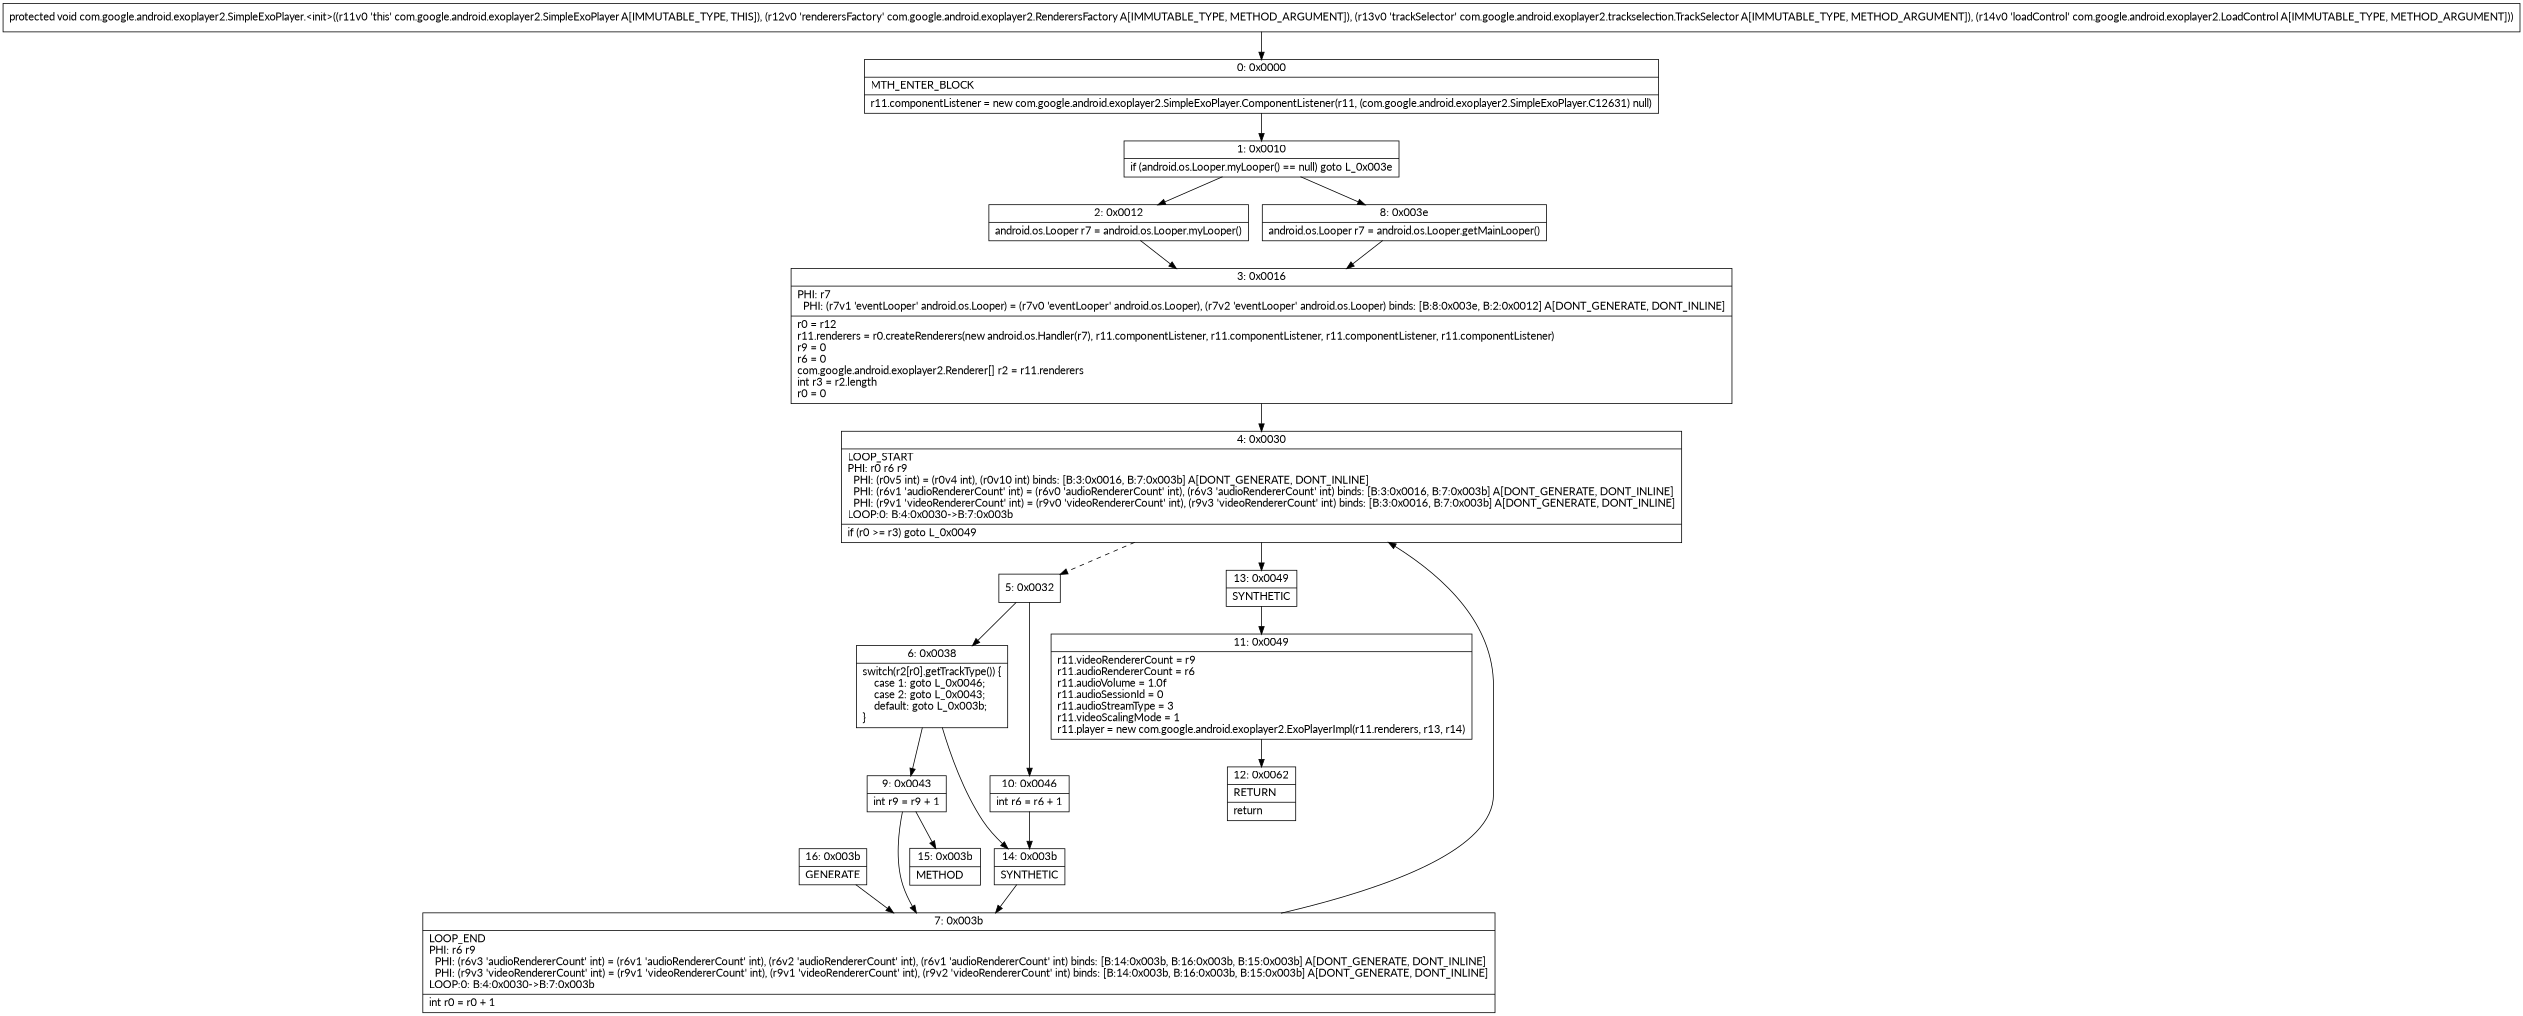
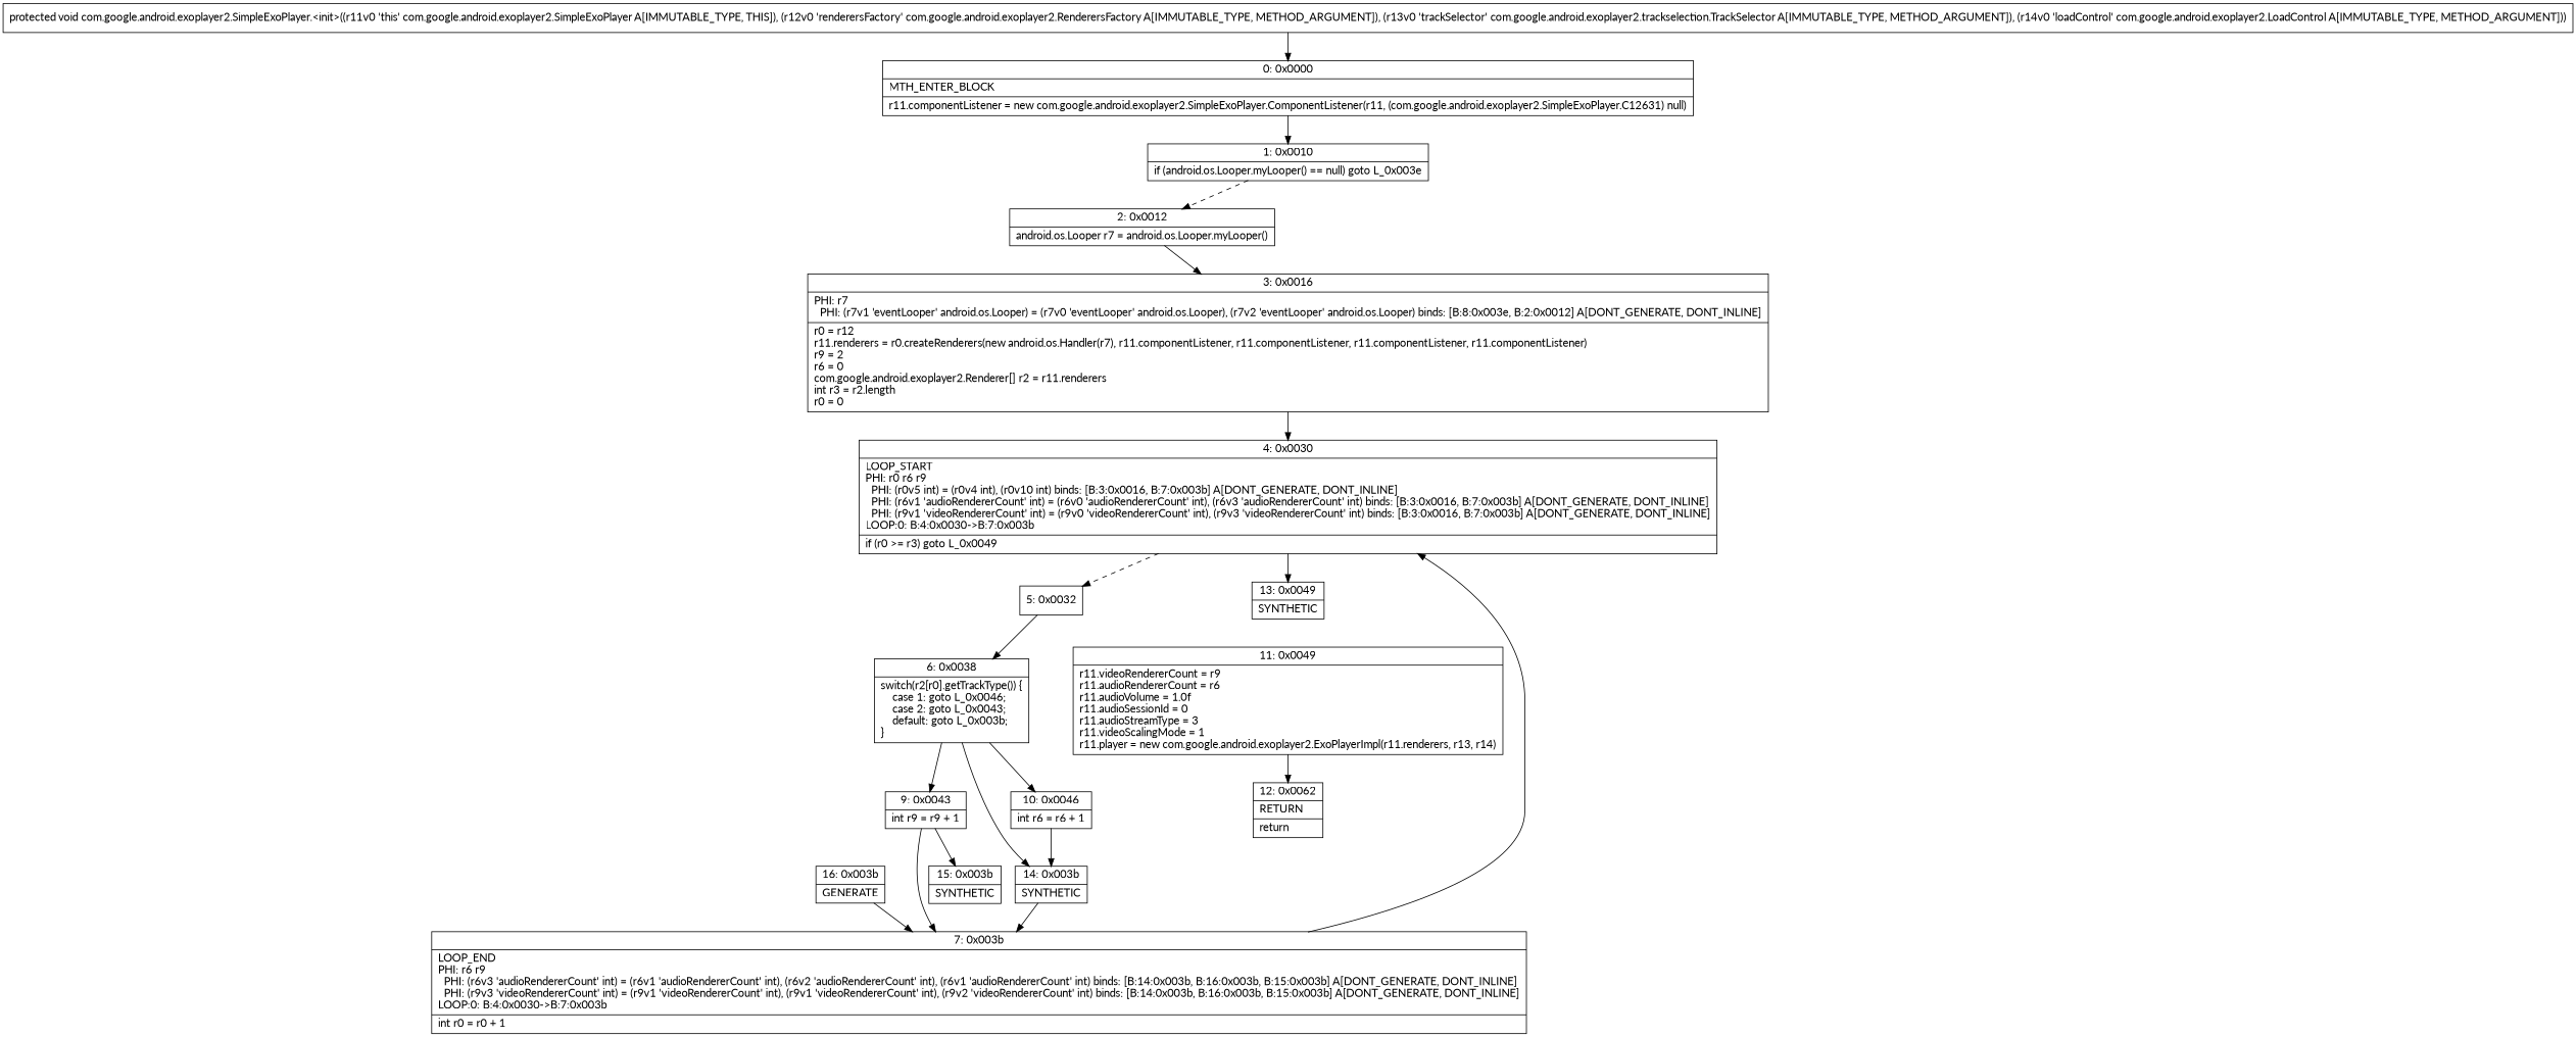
  digraph {
    fontname=Lato
    node [fontname=Lato shape=record]
    edge [fontname=Lato]
    n1 [label="{0\:\ 0x0000|MTH_ENTER_BLOCK\l|r11.componentListener = new com.google.android.exoplayer2.SimpleExoPlayer.ComponentListener(r11, (com.google.android.exoplayer2.SimpleExoPlayer.C12631) null)\l}"]
    n2 [label="{1\:\ 0x0010|if (android.os.Looper.myLooper() == null) goto L_0x003e\l}"]
    n3 [label="{2\:\ 0x0012|android.os.Looper r7 = android.os.Looper.myLooper()\l}"]
-   n4 [label="{8\:\ 0x003e|android.os.Looper r7 = android.os.Looper.getMainLooper()\l}"]
-   n5 [label="{3\:\ 0x0016|PHI: r7 \l  PHI: (r7v1 'eventLooper' android.os.Looper) = (r7v0 'eventLooper' android.os.Looper), (r7v2 'eventLooper' android.os.Looper) binds: [B:8:0x003e, B:2:0x0012] A[DONT_GENERATE, DONT_INLINE]\l|r0 = r12\lr11.renderers = r0.createRenderers(new android.os.Handler(r7), r11.componentListener, r11.componentListener, r11.componentListener, r11.componentListener)\lr9 = 0\lr6 = 0\lcom.google.android.exoplayer2.Renderer[] r2 = r11.renderers\lint r3 = r2.length\lr0 = 0\l}"]
+   n5 [label="{3\:\ 0x0016|PHI: r7 \l  PHI: (r7v1 'eventLooper' android.os.Looper) = (r7v0 'eventLooper' android.os.Looper), (r7v2 'eventLooper' android.os.Looper) binds: [B:8:0x003e, B:2:0x0012] A[DONT_GENERATE, DONT_INLINE]\l|r0 = r12\lr11.renderers = r0.createRenderers(new android.os.Handler(r7), r11.componentListener, r11.componentListener, r11.componentListener, r11.componentListener)\lr9 = 2\lr6 = 0\lcom.google.android.exoplayer2.Renderer[] r2 = r11.renderers\lint r3 = r2.length\lr0 = 0\l}"]
    n6 [label="{4\:\ 0x0030|LOOP_START\lPHI: r0 r6 r9 \l  PHI: (r0v5 int) = (r0v4 int), (r0v10 int) binds: [B:3:0x0016, B:7:0x003b] A[DONT_GENERATE, DONT_INLINE]\l  PHI: (r6v1 'audioRendererCount' int) = (r6v0 'audioRendererCount' int), (r6v3 'audioRendererCount' int) binds: [B:3:0x0016, B:7:0x003b] A[DONT_GENERATE, DONT_INLINE]\l  PHI: (r9v1 'videoRendererCount' int) = (r9v0 'videoRendererCount' int), (r9v3 'videoRendererCount' int) binds: [B:3:0x0016, B:7:0x003b] A[DONT_GENERATE, DONT_INLINE]\lLOOP:0: B:4:0x0030\-\>B:7:0x003b\l|if (r0 \>= r3) goto L_0x0049\l}"]
    n7 [label="{5\:\ 0x0032}"]
    n8 [label="{13\:\ 0x0049|SYNTHETIC\l}"]
    n9 [label="{6\:\ 0x0038|switch(r2[r0].getTrackType()) \{\l    case 1: goto L_0x0046;\l    case 2: goto L_0x0043;\l    default: goto L_0x003b;\l\}\l}"]
    n10 [label="{11\:\ 0x0049|r11.videoRendererCount = r9\lr11.audioRendererCount = r6\lr11.audioVolume = 1.0f\lr11.audioSessionId = 0\lr11.audioStreamType = 3\lr11.videoScalingMode = 1\lr11.player = new com.google.android.exoplayer2.ExoPlayerImpl(r11.renderers, r13, r14)\l}"]
    n11 [label="{9\:\ 0x0043|int r9 = r9 + 1\l}"]
    n12 [label="{10\:\ 0x0046|int r6 = r6 + 1\l}"]
    n13 [label="{14\:\ 0x003b|SYNTHETIC\l}"]
    n14 [label="{7\:\ 0x003b|LOOP_END\lPHI: r6 r9 \l  PHI: (r6v3 'audioRendererCount' int) = (r6v1 'audioRendererCount' int), (r6v2 'audioRendererCount' int), (r6v1 'audioRendererCount' int) binds: [B:14:0x003b, B:16:0x003b, B:15:0x003b] A[DONT_GENERATE, DONT_INLINE]\l  PHI: (r9v3 'videoRendererCount' int) = (r9v1 'videoRendererCount' int), (r9v1 'videoRendererCount' int), (r9v2 'videoRendererCount' int) binds: [B:14:0x003b, B:16:0x003b, B:15:0x003b] A[DONT_GENERATE, DONT_INLINE]\lLOOP:0: B:4:0x0030\-\>B:7:0x003b\l|int r0 = r0 + 1\l}"]
-   n15 [label="{15\:\ 0x003b|METHOD\l}"]
+   n15 [label="{15\:\ 0x003b|SYNTHETIC\l}"]
    n16 [label="{16\:\ 0x003b|GENERATE\l}"]
    n17 [label="{12\:\ 0x0062|RETURN\l|return\l}"]
    n18 [label="{protected void com.google.android.exoplayer2.SimpleExoPlayer.\<init\>((r11v0 'this' com.google.android.exoplayer2.SimpleExoPlayer A[IMMUTABLE_TYPE, THIS]), (r12v0 'renderersFactory' com.google.android.exoplayer2.RenderersFactory A[IMMUTABLE_TYPE, METHOD_ARGUMENT]), (r13v0 'trackSelector' com.google.android.exoplayer2.trackselection.TrackSelector A[IMMUTABLE_TYPE, METHOD_ARGUMENT]), (r14v0 'loadControl' com.google.android.exoplayer2.LoadControl A[IMMUTABLE_TYPE, METHOD_ARGUMENT])) }"]
    n1 -> n2
-   n2 -> n3 [style=solid]
-   n2 -> n4
+   n2 -> n3 [style=dashed]
    n3 -> n5
-   n4 -> n5
    n5 -> n6
    n6 -> n7 [style=dashed]
    n6 -> n8
    n7 -> n9
-   n8 -> n10
    n9 -> n11
-   n7 -> n12
+   n9 -> n12
    n9 -> n13
    n10 -> n17
    n11 -> n14
    n11 -> n15
    n12 -> n13
    n13 -> n14
    n14 -> n6
    n16 -> n14
    n18 -> n1
  }
